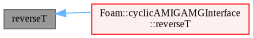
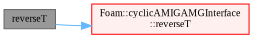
  digraph {
    rankdir=LR
    fontname="Liberation Serif"
    node [fontname="Liberation Serif" fontsize=10 shape=box style=filled]
    n1 [color=gray40 fillcolor=grey60 fontcolor=black height=0.2 label=reverseT width=0.4]
    n2 [color=red fillcolor="#FFF0F0" height=0.2 label="Foam::cyclicAMIGAMGInterface\l::reverseT" width=0.4]
-   n2 -> n1 [color=steelblue1 fontname="Liberation Serif" fontsize=10 labelfontname=Helvetica labelfontsize=10 style=solid]
+   n1 -> n2 [color=steelblue1 fontname="Liberation Serif" fontsize=10 labelfontname=Helvetica labelfontsize=10 style=solid]
  }
